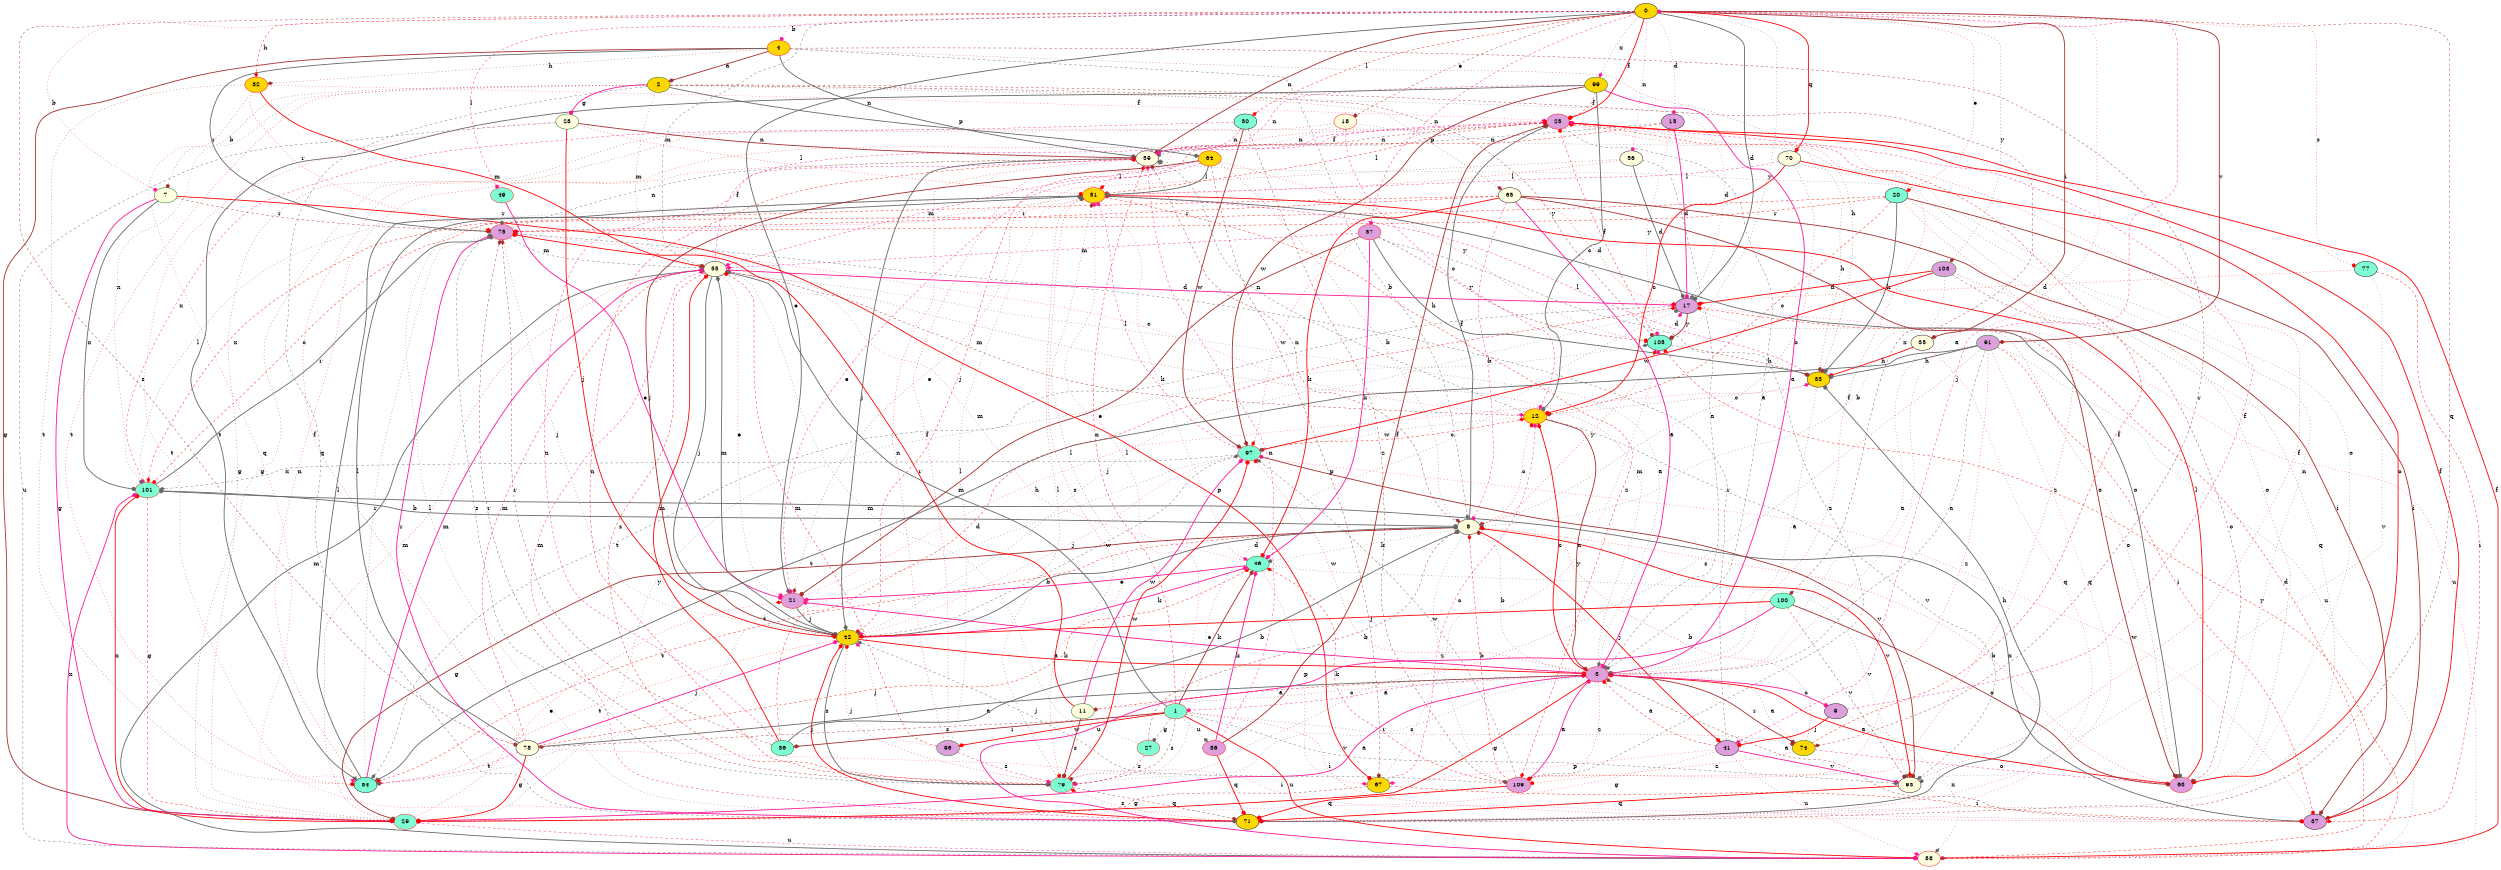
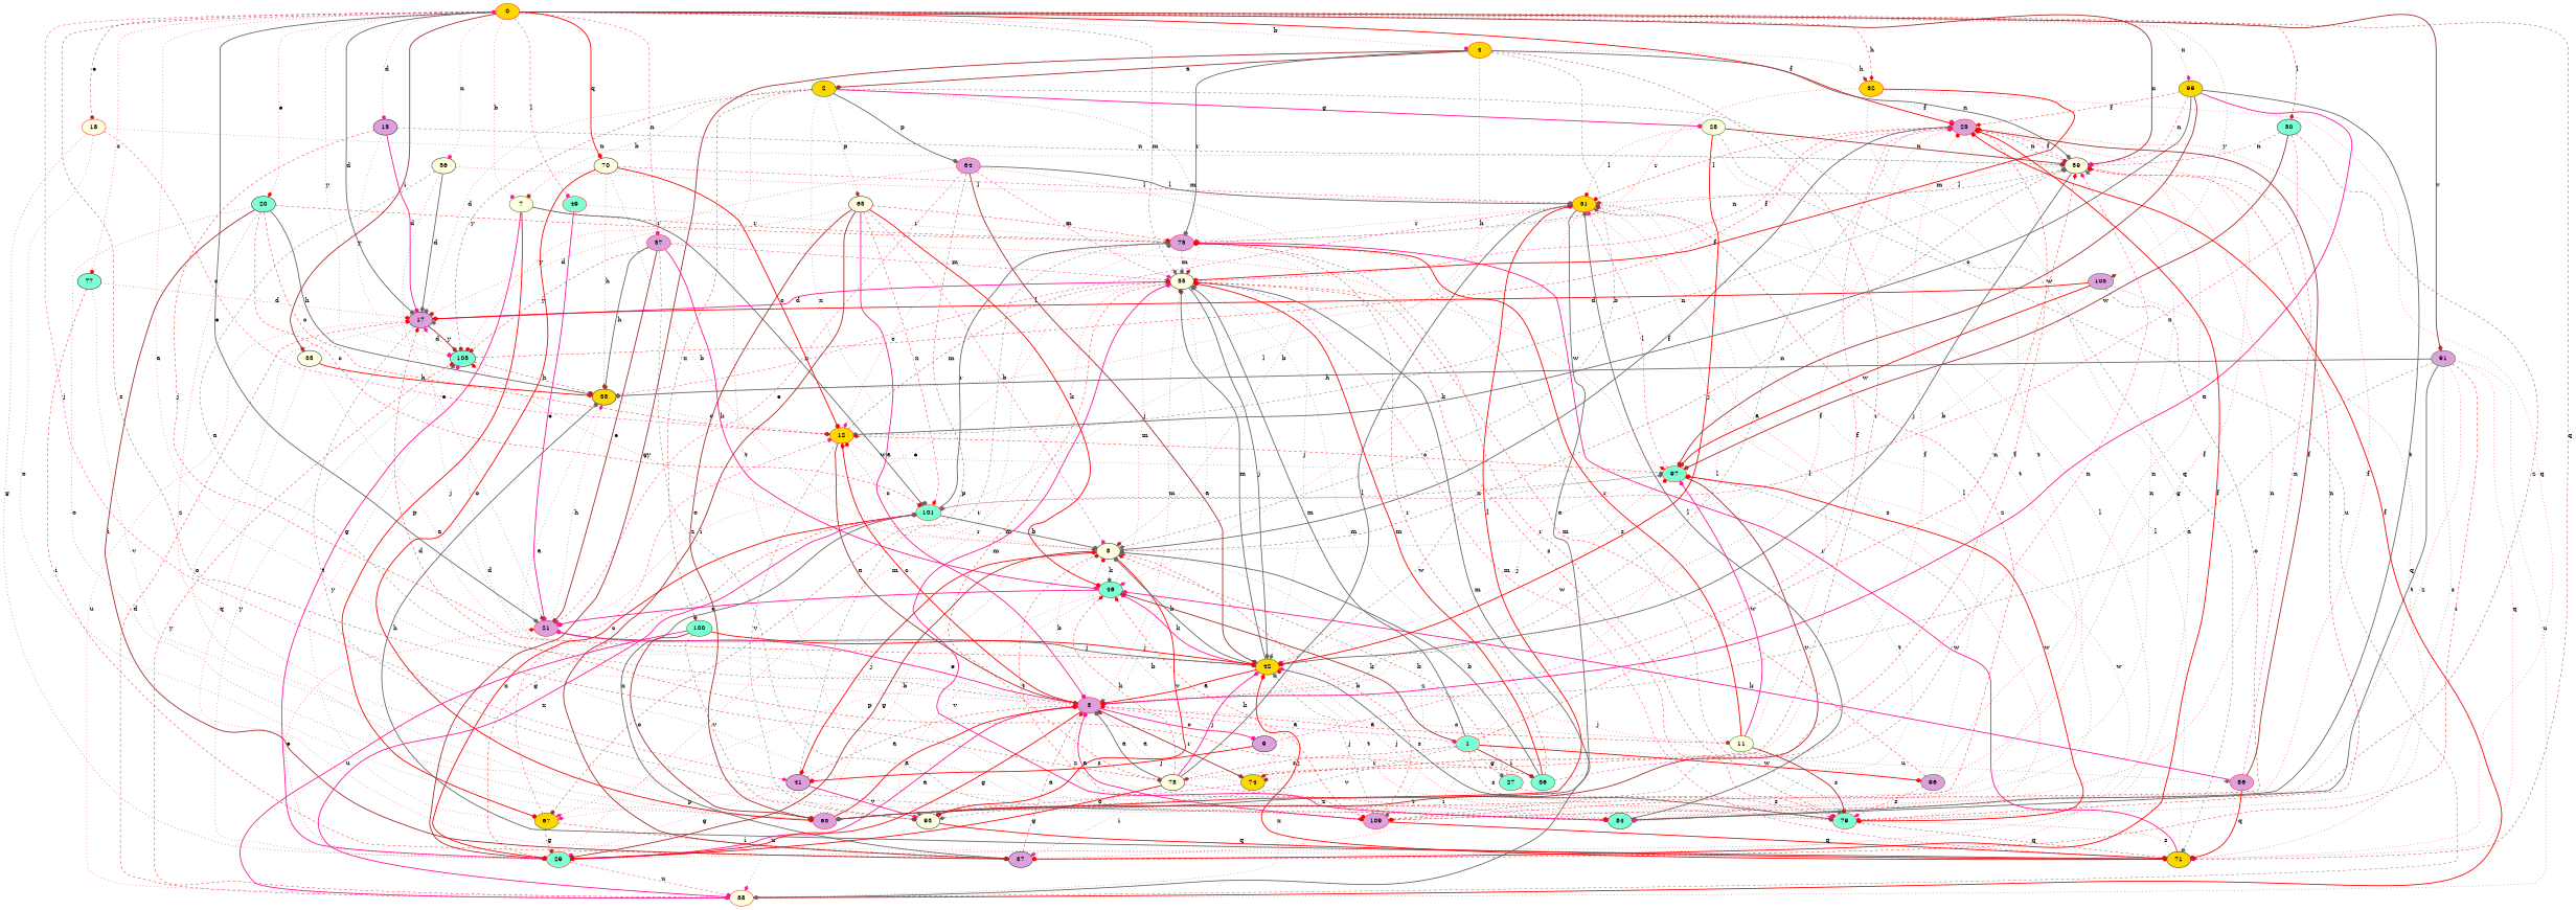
  strict digraph {
    node [color=black fillcolor=plum style=filled]
    edge [arrowhead=diamond color=red style=dotted]
-   0 [fillcolor=gold]
+   0 [color=red fillcolor=gold]
    4 [color=red fillcolor=gold]
    7 [color=darkgreen fillcolor=lightyellow]
    15
    17
    18 [color=red fillcolor=lightyellow]
    20 [fillcolor=aquamarine]
    21 [color=red]
    25 [color=red]
    32 [color=red fillcolor=gold]
    35 [fillcolor=lightyellow]
    41
    49 [color=red fillcolor=aquamarine]
    50 [fillcolor=aquamarine]
    55 [fillcolor=lightyellow]
    56 [fillcolor=lightyellow]
    57 [color=red]
    59 [fillcolor=lightyellow]
    70 [fillcolor=lightyellow]
    71 [fillcolor=gold]
    77 [fillcolor=aquamarine]
    78 [fillcolor=lightyellow]
    91 [color=darkgreen]
    99 [color=darkgreen fillcolor=gold]
    103 [color=darkgreen]
    105 [fillcolor=aquamarine]
    74 [color=darkgreen fillcolor=gold]
    2 [color=darkgreen fillcolor=gold]
    8 [fillcolor=lightyellow]
    29 [color=red fillcolor=aquamarine]
    33 [fillcolor=gold]
    75 [color=red]
    101 [color=red fillcolor=aquamarine]
    67 [color=darkgreen fillcolor=gold]
    42 [color=darkgreen fillcolor=gold]
    88 [color=red fillcolor=lightyellow]
    84 [fillcolor=aquamarine]
    63 [color=red]
    12 [color=red fillcolor=gold]
    37
    109 [color=red]
    51 [color=red fillcolor=gold]
    3 [color=red]
    93 [fillcolor=lightyellow]
    97 [color=red fillcolor=aquamarine]
    79 [color=red fillcolor=aquamarine]
    46 [color=darkgreen fillcolor=aquamarine]
    1 [color=red fillcolor=aquamarine]
    27 [color=red fillcolor=aquamarine]
    36 [color=darkgreen fillcolor=aquamarine]
    86 [color=red]
    96 [color=darkgreen]
    28 [color=darkgreen fillcolor=lightyellow]
-   64 [color=red fillcolor=gold]
+   64 [color=red]
    65 [fillcolor=lightyellow]
    100 [color=darkgreen fillcolor=aquamarine]
    9
    11 [color=darkgreen fillcolor=lightyellow]
    0 -> 4 [arrowhead=dot color=deeppink label=b]
    0 -> 7 [arrowhead=dot color=deeppink label=b]
    0 -> 15 [arrowhead=dot color=deeppink label=d]
    0 -> 17 [arrowhead=dot color=gray40 label=d style=bold]
    0 -> 18 [arrowhead=dot color=brown label=e style=dashed]
    0 -> 20 [label=e]
    0 -> 21 [color=gray40 label=e style=bold]
    0 -> 25 [arrowhead=dot label=f style=bold]
    0 -> 32 [label=h style=dashed]
    0 -> 35 [color=brown label=i style=bold]
    0 -> 41 [color=deeppink label=j style=dashed]
    0 -> 49 [arrowhead=dot color=deeppink label=l style=dashed]
    0 -> 50 [label=l style=dashed]
    0 -> 55 [color=gray40 label=m style=dashed]
    0 -> 56 [arrowhead=dot color=deeppink label=n]
    0 -> 57 [arrowhead=dot color=deeppink label=n style=dashed]
    0 -> 59 [color=brown label=n style=bold]
    0 -> 70 [label=q style=bold]
    0 -> 71 [color=brown label=q style=dashed]
    0 -> 77 [arrowhead=dot label=s]
    0 -> 78 [arrowhead=dot color=brown label=s style=dashed]
    0 -> 91 [color=brown label=v style=bold]
    0 -> 99 [color=deeppink label=x]
    0 -> 103 [color=brown label=y]
    0 -> 105 [arrowhead=dot color=gray40 label=y]
    4 -> 32 [color=brown label=h]
    4 -> 59 [color=gray40 label=n style=bold]
    4 -> 74 [color=brown label=r style=dashed]
    4 -> 2 [color=brown label=a style=bold]
    4 -> 8 [color=gray40 label=b style=dashed]
    4 -> 29 [arrowhead=dot color=brown label=g style=bold]
    4 -> 33 [arrowhead=dot color=brown label=h]
    4 -> 75 [arrowhead=dot color=gray40 label=r style=bold]
    7 -> 29 [color=deeppink label=g style=bold]
    7 -> 75 [color=brown label=r style=dashed]
    7 -> 101 [arrowhead=dot color=gray40 label=x style=bold]
    7 -> 67 [arrowhead=dot label=p style=bold]
    15 -> 17 [arrowhead=dot color=deeppink label=d style=bold]
    15 -> 59 [arrowhead=dot color=gray40 label=n style=dashed]
    15 -> 105 [arrowhead=dot color=deeppink label=y]
    15 -> 42 [arrowhead=dot label=j style=dashed]
    17 -> 105 [color=brown label=y style=bold]
    17 -> 42 [arrowhead=dot color=gray40 label=j]
    17 -> 88 [arrowhead=dot color=deeppink label=u]
    17 -> 84 [color=gray40 label=t style=dashed]
    17 -> 63 [arrowhead=dot color=brown label=o]
    18 -> 59 [color=gray40 label=n]
    18 -> 29 [color=brown label=g]
    18 -> 63 [color=gray40 label=o]
    18 -> 12 [color=deeppink label=c style=dashed]
    20 -> 33 [color=gray40 label=h style=bold]
    20 -> 75 [arrowhead=dot label=r style=dashed]
    20 -> 101 [arrowhead=dot label=c style=dashed]
    20 -> 63 [arrowhead=dot color=brown label=o]
    20 -> 12 [label=c style=dashed]
    20 -> 37 [color=brown label=i style=bold]
    20 -> 109 [label=z]
    21 -> 33 [color=deeppink label=h]
    21 -> 42 [arrowhead=dot color=gray40 label=j style=bold]
    25 -> 59 [arrowhead=dot color=brown label=n style=dashed]
    25 -> 29 [arrowhead=dot color=brown label=g]
    25 -> 51 [arrowhead=dot label=l style=dashed]
    25 -> 3 [color=gray40 label=a style=dashed]
    32 -> 25 [color=deeppink label=f]
    32 -> 55 [arrowhead=dot label=m style=bold]
    32 -> 71 [arrowhead=dot color=deeppink label=q]
    32 -> 75 [label=r]
    32 -> 84 [arrowhead=dot color=brown label=t]
    35 -> 71 [arrowhead=dot color=deeppink label=q]
    35 -> 33 [label=h style=bold]
    35 -> 3 [arrowhead=dot color=deeppink label=a]
    41 -> 29 [arrowhead=dot color=deeppink label=g]
    41 -> 75 [color=gray40 label=r style=dashed]
    41 -> 67 [color=deeppink label=p]
    41 -> 88 [color=deeppink label=u]
    41 -> 3 [arrowhead=dot label=a style=dashed]
    41 -> 93 [color=deeppink label=v style=bold]
    49 -> 21 [arrowhead=dot color=deeppink label=e style=bold]
    49 -> 75 [arrowhead=dot color=gray40 label=r]
    50 -> 59 [color=deeppink label=n style=dashed]
    50 -> 101 [arrowhead=dot color=deeppink label=x style=dashed]
    50 -> 109 [color=brown label=z style=dashed]
    50 -> 97 [color=brown label=w style=bold]
    55 -> 17 [color=deeppink label=d style=bold]
    55 -> 21 [color=deeppink label=e]
    55 -> 25 [arrowhead=dot color=deeppink label=f style=dashed]
    55 -> 42 [color=gray40 label=j style=bold]
    55 -> 3 [color=gray40 label=a]
    55 -> 79 [arrowhead=dot label=s style=dashed]
    56 -> 17 [color=gray40 label=d style=bold]
    56 -> 21 [color=brown label=e]
    56 -> 51 [label=l]
    56 -> 3 [arrowhead=dot color=gray40 label=a style=dashed]
    57 -> 21 [arrowhead=dot color=brown label=e style=bold]
    57 -> 55 [color=deeppink label=m style=dashed]
    57 -> 105 [arrowhead=dot color=brown label=y style=dashed]
    57 -> 33 [arrowhead=dot color=gray40 label=h style=bold]
    57 -> 109 [color=gray40 label=z style=dashed]
    57 -> 97 [label=w]
    57 -> 46 [color=deeppink label=k style=bold]
    59 -> 25 [color=deeppink label=f style=dashed]
    59 -> 42 [color=gray40 label=j style=bold]
    59 -> 51 [label=l]
    70 -> 8 [color=brown label=b]
    70 -> 33 [color=brown label=h]
    70 -> 63 [arrowhead=dot label=o style=bold]
    70 -> 12 [arrowhead=dot label=c style=bold]
    70 -> 51 [arrowhead=dot color=deeppink label=l style=dashed]
    71 -> 55 [color=deeppink label=m style=dashed]
    71 -> 33 [arrowhead=dot color=gray40 label=h style=bold]
    71 -> 75 [color=deeppink label=r style=bold]
    71 -> 42 [label=j style=bold]
    71 -> 51 [color=gray40 label=l]
    71 -> 79 [label=s]
    77 -> 17 [arrowhead=dot label=d]
    77 -> 37 [label=i style=dashed]
    77 -> 93 [arrowhead=dot color=gray40 label=v]
    78 -> 25 [arrowhead=dot label=f]
    78 -> 55 [arrowhead=dot label=m style=dashed]
    78 -> 29 [arrowhead=dot label=g style=bold]
    78 -> 42 [color=deeppink label=j style=bold]
    78 -> 84 [color=deeppink label=t style=dashed]
    78 -> 37 [color=deeppink label=i]
    78 -> 51 [color=gray40 label=l style=bold]
    78 -> 3 [arrowhead=dot color=gray40 label=a style=bold]
    78 -> 46 [label=k style=dashed]
    91 -> 71 [color=deeppink label=q]
    91 -> 33 [arrowhead=dot color=gray40 label=h style=bold]
    91 -> 88 [color=gray40 label=u]
    91 -> 84 [color=gray40 label=t style=bold]
    91 -> 37 [arrowhead=dot label=i style=dashed]
    91 -> 109 [label=z]
    91 -> 3 [color=gray40 label=a style=dashed]
    91 -> 79 [arrowhead=dot color=brown label=s]
    99 -> 25 [label=f style=dashed]
    99 -> 59 [color=deeppink label=n style=dashed]
    99 -> 84 [color=gray40 label=t style=bold]
    99 -> 12 [arrowhead=dot color=gray40 label=c style=bold]
    99 -> 3 [color=deeppink label=a style=bold]
    99 -> 97 [color=brown label=w style=bold]
    103 -> 17 [label=d style=bold]
    103 -> 71 [color=brown label=q]
    103 -> 8 [arrowhead=dot color=gray40 label=b]
    103 -> 63 [arrowhead=dot color=brown label=o style=dashed]
    103 -> 97 [label=w style=bold]
    105 -> 17 [color=deeppink label=d]
    105 -> 25 [arrowhead=dot label=f style=dashed]
    105 -> 33 [color=brown label=h style=dashed]
    74 -> 25 [arrowhead=dot label=f style=dashed]
    74 -> 8 [arrowhead=dot label=b]
    74 -> 63 [color=deeppink label=o style=dashed]
    74 -> 109 [arrowhead=dot label=z]
    74 -> 3 [color=brown label=a]
    2 -> 7 [arrowhead=dot color=brown label=b]
    2 -> 17 [arrowhead=dot color=gray40 label=d]
    2 -> 55 [color=brown label=m]
    2 -> 71 [arrowhead=dot color=gray40 label=q style=dashed]
    2 -> 105 [arrowhead=dot color=brown label=y style=dashed]
    2 -> 101 [arrowhead=dot color=gray40 label=x]
    2 -> 84 [arrowhead=dot label=t]
    2 -> 28 [arrowhead=dot color=deeppink label=g style=bold]
    2 -> 64 [color=gray40 label=p style=bold]
    2 -> 65 [color=brown label=p]
    2 -> 100 [color=brown label=x style=dashed]
    8 -> 25 [color=gray40 label=f style=bold]
    8 -> 41 [label=j style=bold]
    8 -> 59 [arrowhead=dot color=brown label=n style=dashed]
    8 -> 105 [label=y]
    8 -> 29 [arrowhead=dot color=brown label=g style=bold]
    8 -> 84 [label=t style=dashed]
    8 -> 12 [arrowhead=dot label=c]
    8 -> 109 [arrowhead=dot color=gray40 label=z]
    8 -> 93 [label=v style=bold]
    8 -> 46 [arrowhead=dot color=gray40 label=k]
    29 -> 21 [label=e]
    29 -> 55 [arrowhead=dot label=m]
    29 -> 105 [color=gray40 label=y]
    29 -> 101 [arrowhead=dot label=x style=bold]
    29 -> 88 [arrowhead=dot color=deeppink label=u style=dashed]
    29 -> 3 [color=deeppink label=a style=bold]
    33 -> 12 [color=brown label=c]
    33 -> 51 [arrowhead=dot color=deeppink label=l style=dashed]
    33 -> 3 [arrowhead=dot color=gray40 label=a]
    75 -> 55 [arrowhead=dot color=gray40 label=m style=dashed]
    75 -> 59 [arrowhead=dot color=gray40 label=n style=dashed]
    75 -> 42 [color=gray40 label=j]
    75 -> 12 [color=deeppink label=c]
    75 -> 79 [arrowhead=dot color=gray40 label=s style=dashed]
    101 -> 8 [arrowhead=dot color=gray40 label=b style=bold]
    101 -> 29 [arrowhead=dot label=g style=dashed]
    101 -> 75 [arrowhead=dot color=gray40 label=r style=bold]
    101 -> 51 [arrowhead=dot color=gray40 label=l]
    67 -> 105 [arrowhead=dot color=deeppink label=y]
    67 -> 29 [arrowhead=dot color=brown label=g style=dashed]
    67 -> 12 [arrowhead=dot color=deeppink label=c style=dashed]
    67 -> 37 [arrowhead=dot label=i style=dashed]
    42 -> 55 [color=gray40 label=m style=bold]
    42 -> 8 [arrowhead=dot color=gray40 label=b style=bold]
    42 -> 84 [label=t]
    42 -> 3 [arrowhead=dot label=a style=bold]
    42 -> 97 [color=gray40 label=w style=dashed]
    42 -> 79 [color=gray40 label=s style=bold]
    42 -> 46 [color=deeppink label=k style=bold]
    88 -> 17 [arrowhead=dot label=d style=dashed]
    88 -> 25 [arrowhead=dot label=f style=bold]
    88 -> 55 [arrowhead=dot color=gray40 label=m style=bold]
    88 -> 105 [arrowhead=dot label=y style=dashed]
    88 -> 101 [color=deeppink label=x style=bold]
    84 -> 55 [color=deeppink label=m style=bold]
    84 -> 59 [label=n]
    84 -> 75 [arrowhead=dot color=gray40 label=r]
    84 -> 51 [arrowhead=dot color=gray40 label=l style=bold]
    63 -> 59 [color=gray40 label=n]
    63 -> 8 [label=b]
    63 -> 51 [label=l style=bold]
    63 -> 3 [label=a style=bold]
    12 -> 55 [color=brown label=m style=dashed]
    12 -> 59 [color=gray40 label=n style=dashed]
    12 -> 3 [color=brown label=a style=bold]
    12 -> 93 [color=gray40 label=v style=dashed]
    12 -> 97 [arrowhead=dot color=gray40 label=w]
    37 -> 25 [label=f style=bold]
    37 -> 101 [arrowhead=dot color=gray40 label=x style=bold]
    37 -> 3 [color=brown label=a style=dashed]
    37 -> 97 [arrowhead=dot color=deeppink label=w]
    109 -> 71 [arrowhead=dot label=q style=bold]
    109 -> 8 [label=b style=dashed]
    109 -> 42 [color=gray40 label=j style=dashed]
    109 -> 3 [arrowhead=dot color=deeppink label=a style=bold]
    109 -> 97 [color=gray40 label=w style=dashed]
    109 -> 46 [label=k style=dashed]
    51 -> 75 [color=deeppink label=r]
    51 -> 63 [arrowhead=dot color=gray40 label=o style=bold]
    51 -> 109 [label=z style=dashed]
    51 -> 79 [arrowhead=dot label=s]
    51 -> 46 [color=deeppink label=k]
    3 -> 0 [arrowhead=dot color=deeppink label=a]
    3 -> 21 [arrowhead=dot color=deeppink label=e style=bold]
    3 -> 25 [label=f]
    3 -> 55 [arrowhead=dot color=brown label=m]
    3 -> 74 [color=brown label=r style=bold]
    3 -> 8 [arrowhead=dot color=brown label=b]
    3 -> 29 [arrowhead=dot label=g style=bold]
    3 -> 12 [label=c style=bold]
    3 -> 109 [arrowhead=dot label=z]
    3 -> 97 [arrowhead=dot label=w]
    3 -> 79 [arrowhead=dot color=gray40 label=s]
    3 -> 1 [arrowhead=dot color=deeppink label=a style=dashed]
    3 -> 9 [arrowhead=dot color=deeppink label=c style=bold]
    3 -> 11 [arrowhead=dot color=brown label=c]
    93 -> 25 [label=f]
    93 -> 71 [arrowhead=dot label=q style=bold]
    97 -> 101 [color=gray40 label=x style=dashed]
    97 -> 42 [color=deeppink label=j]
    97 -> 84 [arrowhead=dot color=gray40 label=t]
    97 -> 12 [label=c style=dashed]
    97 -> 51 [arrowhead=dot color=deeppink label=l style=dashed]
    97 -> 93 [arrowhead=dot color=brown label=v style=bold]
    79 -> 17 [arrowhead=dot color=gray40 label=d]
    79 -> 59 [label=n style=dashed]
    79 -> 71 [color=brown label=q style=dashed]
    79 -> 75 [color=brown label=r style=dashed]
    79 -> 42 [arrowhead=dot label=j]
    79 -> 51 [arrowhead=dot color=brown label=l]
    79 -> 97 [arrowhead=dot label=w style=bold]
    46 -> 21 [color=deeppink label=e style=bold]
    46 -> 55 [color=deeppink label=m]
    46 -> 67 [color=deeppink label=p]
    46 -> 93 [arrowhead=dot color=gray40 label=v]
    1 -> 55 [color=gray40 label=m style=bold]
    1 -> 59 [label=n style=dashed]
    1 -> 78 [color=brown label=s style=dashed]
    1 -> 74 [arrowhead=dot color=brown label=r]
-   1 -> 88 [label=u style=bold]
    1 -> 37 [arrowhead=dot label=i]
    1 -> 51 [arrowhead=dot color=deeppink label=l]
    1 -> 93 [color=gray40 label=v style=dashed]
    1 -> 79 [arrowhead=dot color=brown label=s style=dashed]
    1 -> 46 [color=brown label=k style=bold]
    1 -> 27 [arrowhead=dot color=gray40 label=g style=dashed]
    1 -> 36 [color=brown label=i style=bold]
    1 -> 86 [color=gray40 label=u]
    1 -> 96 [label=w style=bold]
    27 -> 55 [color=gray40 label=m]
    27 -> 8 [color=brown label=b style=dashed]
    27 -> 79 [color=deeppink label=s style=dashed]
    36 -> 17 [label=d style=dashed]
    36 -> 55 [label=m style=bold]
    36 -> 59 [color=deeppink label=n style=dashed]
    36 -> 8 [arrowhead=dot color=gray40 label=b style=bold]
    36 -> 75 [color=brown label=r style=dashed]
    86 -> 25 [color=brown label=f style=bold]
    86 -> 59 [arrowhead=dot color=deeppink label=n style=dashed]
    86 -> 71 [arrowhead=dot label=q style=bold]
    86 -> 46 [color=deeppink label=k style=bold]
    96 -> 25 [arrowhead=dot label=f]
    96 -> 55 [arrowhead=dot label=m style=dashed]
    96 -> 59 [arrowhead=dot label=n]
    96 -> 42 [color=deeppink label=j]
    96 -> 51 [arrowhead=dot color=gray40 label=l]
    96 -> 79 [color=deeppink label=s style=dashed]
    28 -> 59 [arrowhead=dot color=brown label=n style=bold]
    28 -> 42 [arrowhead=dot label=j style=bold]
    28 -> 88 [color=gray40 label=u style=dashed]
    28 -> 84 [color=deeppink label=t]
    28 -> 51 [arrowhead=dot label=l]
    64 -> 21 [arrowhead=dot color=deeppink label=e style=dashed]
    64 -> 55 [color=deeppink label=m style=dashed]
    64 -> 105 [arrowhead=dot label=y]
    64 -> 8 [color=brown label=b]
    64 -> 67 [arrowhead=dot color=brown label=p style=dashed]
    64 -> 42 [color=brown label=j style=bold]
    64 -> 51 [arrowhead=dot color=gray40 label=l style=bold]
    65 -> 17 [arrowhead=dot label=d]
    65 -> 8 [arrowhead=dot color=deeppink label=b style=dashed]
    65 -> 75 [label=r style=dashed]
    65 -> 101 [label=x style=dashed]
    65 -> 63 [color=brown label=o style=bold]
    65 -> 37 [color=brown label=i style=bold]
    65 -> 3 [arrowhead=dot color=deeppink label=a style=bold]
    65 -> 46 [arrowhead=dot label=k style=bold]
    100 -> 42 [label=j style=bold]
    100 -> 88 [color=deeppink label=u style=bold]
    100 -> 63 [arrowhead=dot color=brown label=o style=bold]
    100 -> 93 [arrowhead=dot color=brown label=v style=dashed]
    9 -> 25 [color=deeppink label=f style=dashed]
    9 -> 41 [arrowhead=dot label=j style=bold]
    9 -> 88 [color=gray40 label=x]
    11 -> 75 [arrowhead=dot label=r style=bold]
    11 -> 51 [color=brown label=l]
    11 -> 3 [arrowhead=dot label=a style=dashed]
    11 -> 97 [color=deeppink label=w style=bold]
    11 -> 79 [arrowhead=dot color=brown label=s style=bold]
  }
